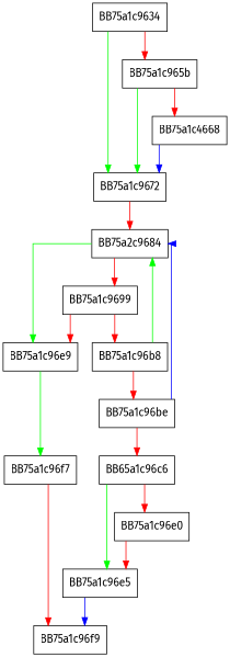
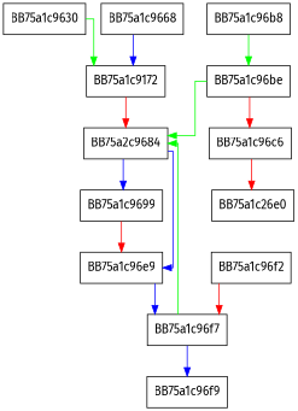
  digraph {
    fontname="Fira Sans"
    splines=ortho
    node [fontname="Fira Sans" shape=box]
    edge [color=red fontname="Fira Sans"]
-   BB75a1c9634
-   BB75a1c9672
-   BB75a1c965b
+   BB75a1c9634 [label=BB75a1c9630]
+   BB75a1c9672 [label=BB75a1c9172]
    n4 [label=BB75a2c9684]
-   BB75a1c9668 [label=BB75a1c4668]
+   BB75a1c9668
    BB75a1c96e9
    BB75a1c9699
    BB75a1c96f7
    BB75a1c96b8
    BB75a1c96f9
+   BB75a1c96f2
    BB75a1c96be
-   BB75a1c96c6 [label=BB65a1c96c6]
-   BB75a1c96e5
-   BB75a1c96e0
+   BB75a1c96c6
+   BB75a1c96e0 [label=BB75a1c26e0]
    BB75a1c9634 -> BB75a1c9672 [color=green]
-   BB75a1c9634 -> BB75a1c965b
    BB75a1c9672 -> n4
-   BB75a1c965b -> BB75a1c9672 [color=green]
-   BB75a1c965b -> BB75a1c9668
-   n4 -> BB75a1c96e9 [color=green]
-   n4 -> BB75a1c9699
+   n4 -> BB75a1c96e9 [color=blue]
+   n4 -> BB75a1c9699 [color=blue]
    BB75a1c9668 -> BB75a1c9672 [color=blue]
-   BB75a1c96e9 -> BB75a1c96f7 [color=green]
+   BB75a1c96e9 -> BB75a1c96f7 [color=blue]
    BB75a1c9699 -> BB75a1c96e9
-   BB75a1c9699 -> BB75a1c96b8
-   BB75a1c96f7 -> BB75a1c96f9
-   BB75a1c96b8 -> n4 [color=green]
-   BB75a1c96b8 -> BB75a1c96be
-   BB75a1c96be -> n4 [color=blue]
+   BB75a1c96f7 -> BB75a1c96f9 [color=blue]
+   BB75a1c96f7 -> n4 [color=green]
+   BB75a1c96b8 -> BB75a1c96be [color=green]
+   BB75a1c96f2 -> BB75a1c96f7
+   BB75a1c96be -> n4 [color=green]
    BB75a1c96be -> BB75a1c96c6
-   BB75a1c96c6 -> BB75a1c96e5 [color=green]
    BB75a1c96c6 -> BB75a1c96e0
-   BB75a1c96e5 -> BB75a1c96f9 [color=blue]
-   BB75a1c96e0 -> BB75a1c96e5
  }
